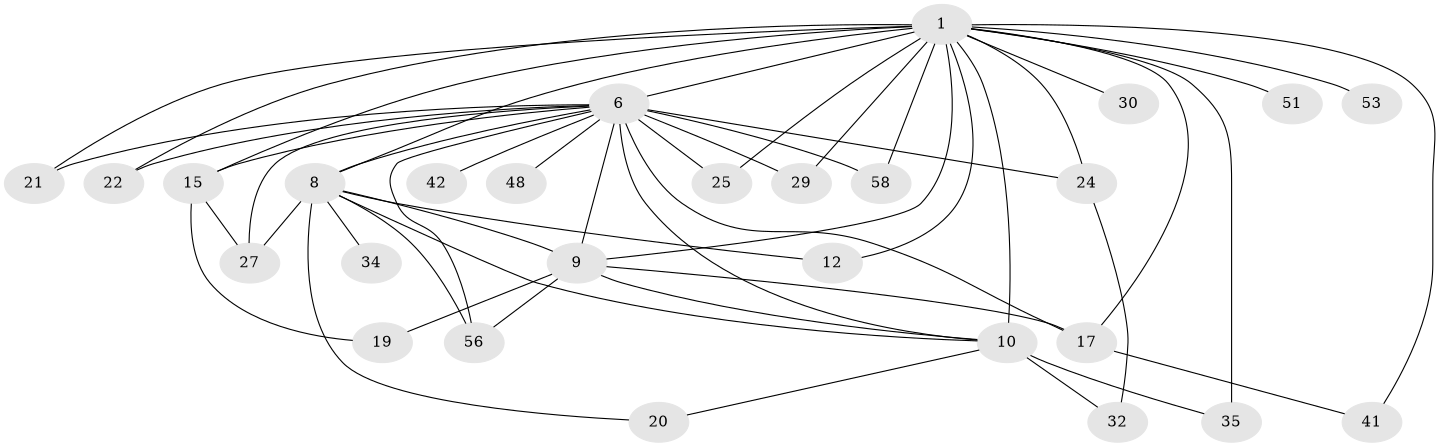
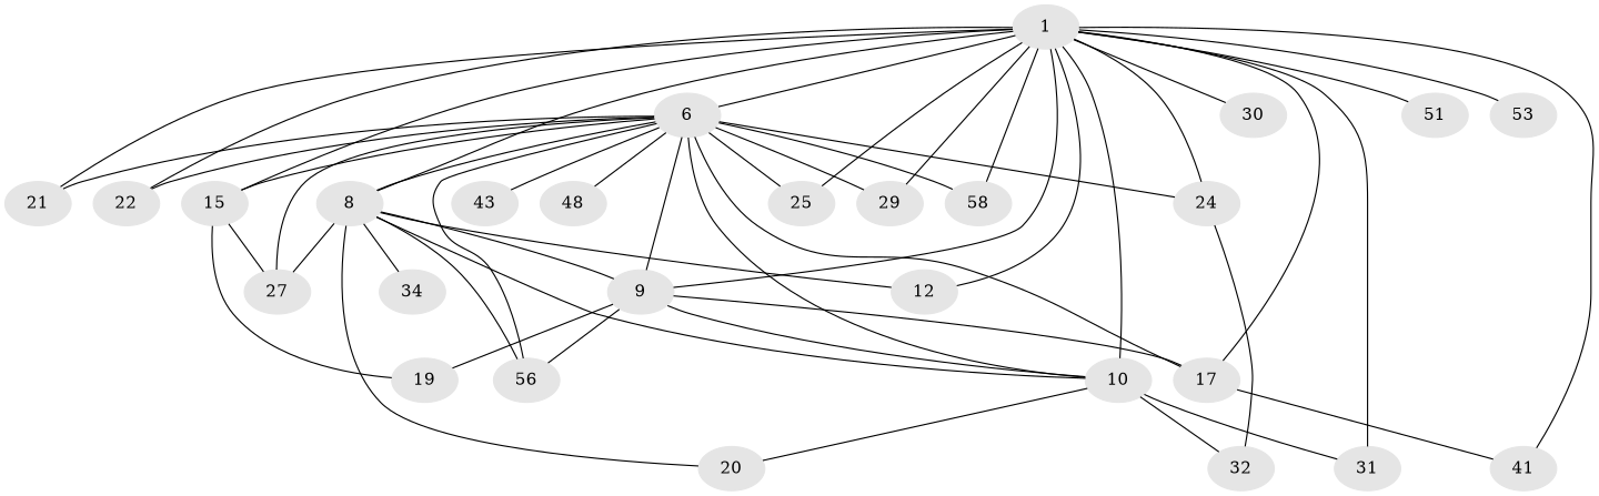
  graph {
    node [color=gray90 style=filled]
    1 [super="+2"]
    6 [super="+35+18+43+16+57+44+33+11"]
    8 [super="+14"]
    9 [super="+28"]
    10 [super="+37"]
    12
    15
    17
    21
    22 [super="+45"]
    24 [super="+40"]
    25
    29
    30
-   31 [label=35]
+   31
    41
    51
    53
    58
    27 [super="+68+59"]
-   42
+   42 [label=43]
    48
    56 [super="+65"]
    34
    20
    19
    32
    1 -- 6 [weight=11]
    1 -- 8 [weight=7]
    1 -- 9 [weight=12]
    1 -- 10 [weight=8]
    1 -- 12
    1 -- 15
    1 -- 17
    1 -- 21
    1 -- 22 [weight=2]
    1 -- 24 [weight=2]
    1 -- 25
    1 -- 29
    1 -- 30
    1 -- 31 [weight=2]
    1 -- 41
    1 -- 51 [weight=2]
    1 -- 53
    1 -- 58 [weight=2]
    6 -- 8
    6 -- 9 [weight=3]
    6 -- 10 [weight=3]
    6 -- 15 [weight=2]
    6 -- 17 [weight=2]
    6 -- 21
    6 -- 22 [weight=3]
    6 -- 24
    6 -- 25
    6 -- 29
    6 -- 58
    6 -- 27
    6 -- 42 [weight=2]
    6 -- 48 [weight=2]
    6 -- 56
    8 -- 9 [weight=2]
    8 -- 10
    8 -- 12
    8 -- 27 [weight=2]
    8 -- 56
    8 -- 34
    8 -- 20
    9 -- 10
    9 -- 17
    9 -- 56
    9 -- 19
    10 -- 31
    10 -- 20
    10 -- 32
    15 -- 27
    15 -- 19
    17 -- 41
    24 -- 32
  }
